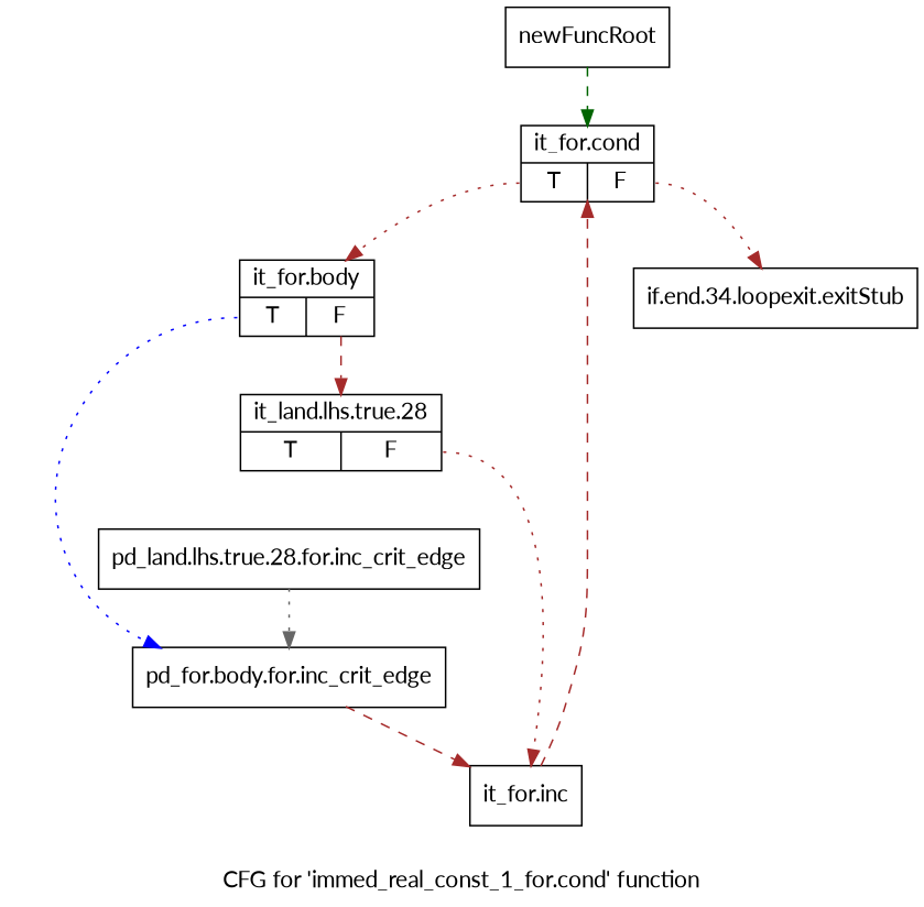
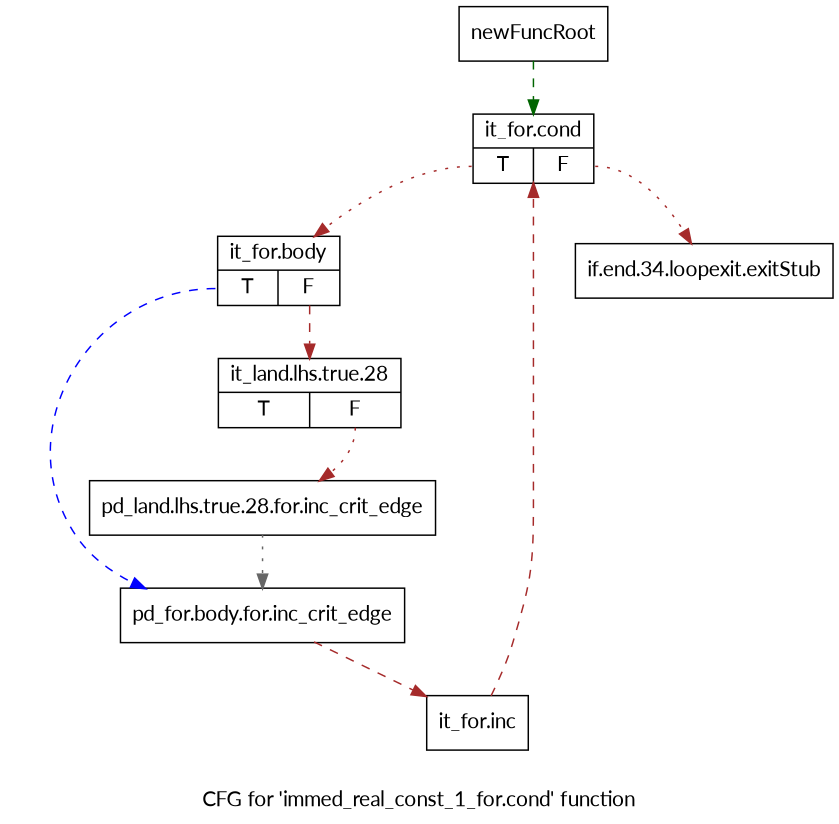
  digraph {
    fontname=Lato
    label="CFG for 'immed_real_const_1_for.cond' function"
    node [fontname=Lato shape=record]
    edge [color=brown fontname=Lato style=dashed]
    n1 [label="{newFuncRoot}"]
    n2 [label="{it_for.cond|{<s0>T|<s1>F}}"]
    n3 [label="{if.end.34.loopexit.exitStub}"]
    n4 [label="{it_for.body|{<s0>T|<s1>F}}"]
    n5 [label="{pd_for.body.for.inc_crit_edge}"]
    n6 [label="{it_land.lhs.true.28|{<s0>T|<s1>F}}"]
    n7 [label="{it_for.inc}"]
    n8 [label="{pd_land.lhs.true.28.for.inc_crit_edge}"]
    n1 -> n2 [color=darkgreen]
    n2 -> n3 [style=dotted tailport=s1]
    n2 -> n4 [style=dotted tailport=s0]
-   n4 -> n5 [color=blue style=dotted tailport=s0]
+   n4 -> n5 [color=blue tailport=s0]
    n4 -> n6 [tailport=s1]
    n5 -> n7
-   n6 -> n7 [style=dotted tailport=s1]
+   n6 -> n8 [style=dotted tailport=s1]
    n7 -> n2
    n8 -> n5 [color=gray40 style=dotted]
  }
